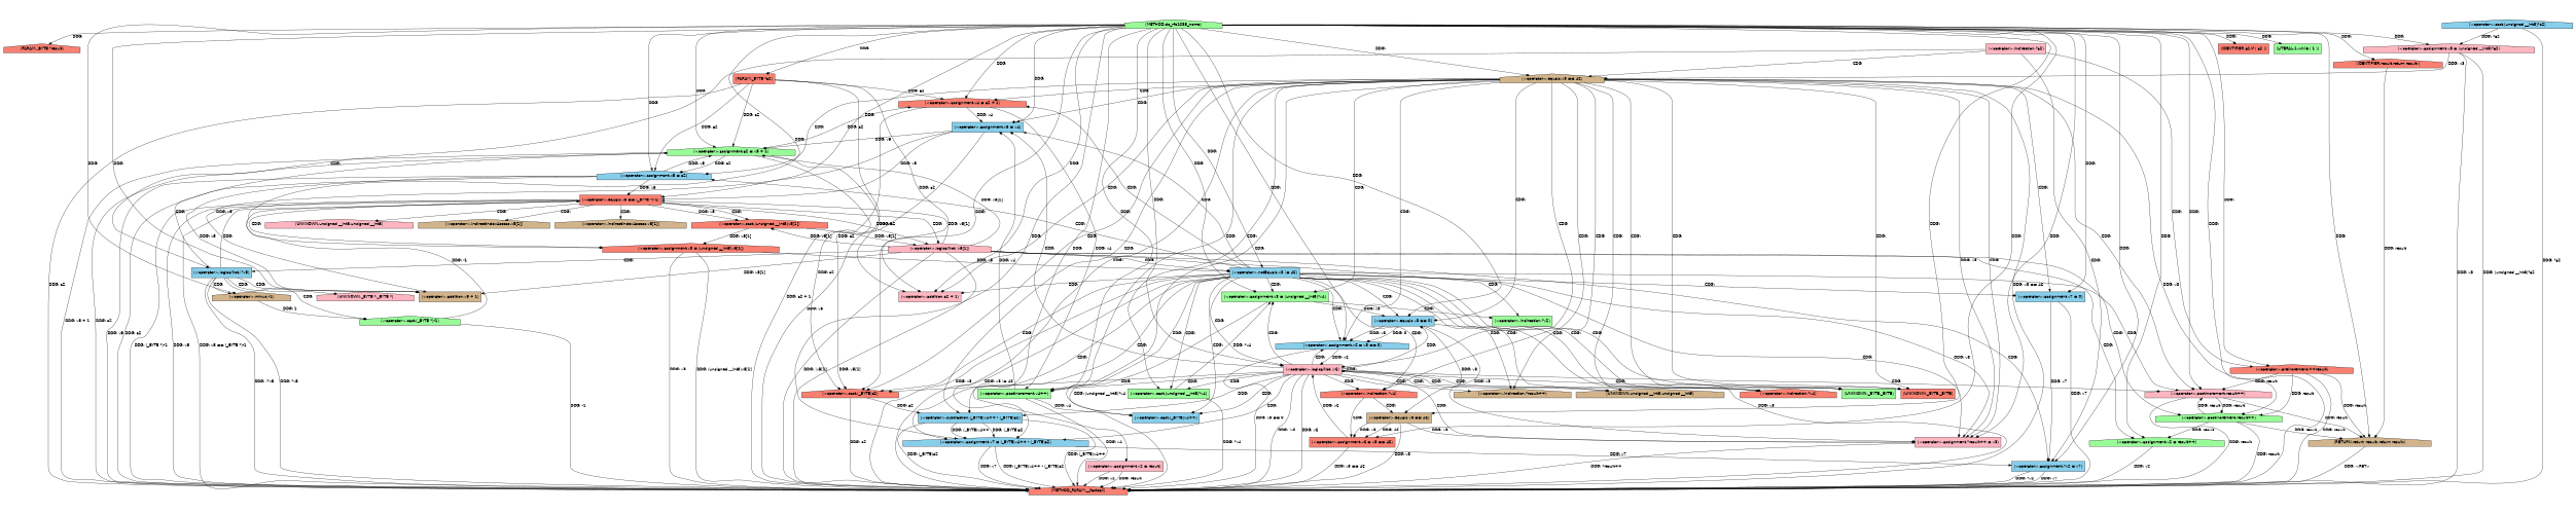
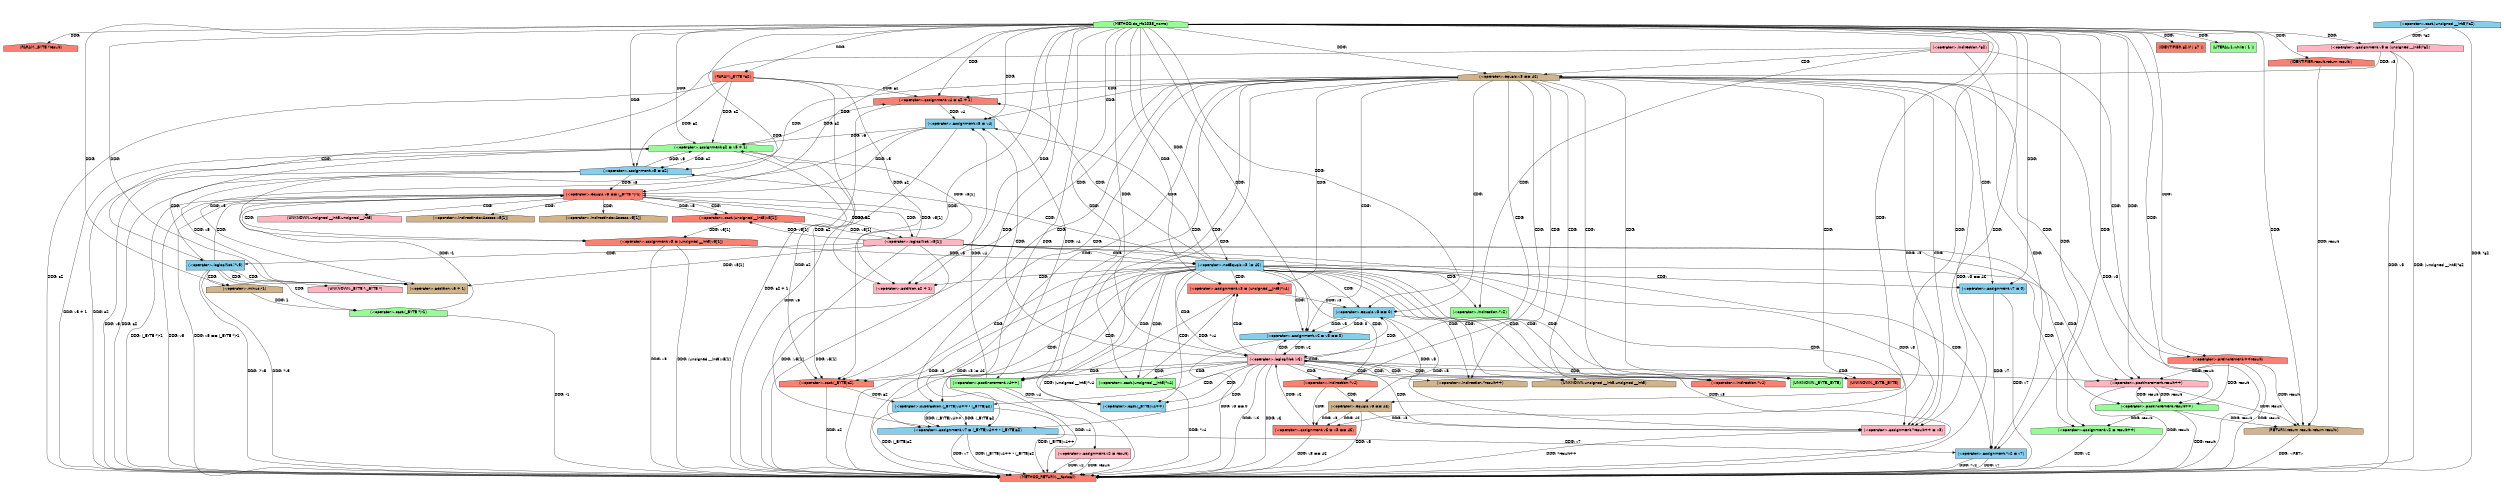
  digraph {
    fontname="DejaVu Sans"
    node [fillcolor=salmon fontname="DejaVu Sans" shape=house style=filled]
    edge [arrowhead=diamond fontname="DejaVu Sans"]
    n1 [fillcolor=palegreen label="(METHOD,do_rfc1035_name)"]
    n2 [label="(PARAM,_BYTE *result)"]
    n3 [label="(PARAM,_BYTE *a2)" shape=box]
    n4 [fillcolor=lightpink label="(<operator>.assignment,v2 = result)" shape=box]
-   n5 [label="(IDENTIFIER,a2,if ( a2 ))" shape=box]
+   n5 [label="(IDENTIFIER,a2,if ( a7 ))" shape=box]
    n6 [fillcolor=lightpink label="(<operator>.assignment,v3 = (unsigned __int8)*a2)"]
    n7 [label="(<operator>.preIncrement,++result)"]
    n8 [fillcolor=tan label="(<operator>.equals,v3 == 46)"]
    n9 [label="(<operator>.assignment,v4 = a2 + 1)"]
    n10 [fillcolor=lightpink label="(<operator>.addition,a2 + 1)" shape=box]
    n11 [fillcolor=lightpink label="(<operator>.assignment,*result++ = v3)" shape=box]
    n12 [fillcolor=lightpink label="(<operator>.postIncrement,result++)"]
-   n13 [fillcolor=palegreen label="(<operator>.assignment,v3 = (unsigned __int8)*v4)" shape=box]
+   n13 [label="(<operator>.assignment,v3 = (unsigned __int8)*v4)" shape=box]
    n14 [fillcolor=skyblue label="(<operator>.assignment,v5 = v4)" shape=box]
    n15 [fillcolor=skyblue label="(<operator>.assignment,v6 = v3 == 0)"]
    n16 [fillcolor=skyblue label="(<operator>.equals,v3 == 0)" shape=box]
    n17 [label="(<operator>.assignment,v6 = v3 == 46)" shape=box]
    n18 [fillcolor=tan label="(<operator>.equals,v3 == 46)" shape=box]
    n19 [fillcolor=skyblue label="(<operator>.assignment,v7 = (_BYTE)v4++ - (_BYTE)a2)"]
    n20 [fillcolor=palegreen label="(<operator>.postIncrement,v4++)" shape=box]
    n21 [label="(<operator>.cast,(_BYTE)a2)"]
    n22 [fillcolor=lightpink label="(<operator>.logicalNot,!v6)" shape=box]
    n23 [fillcolor=palegreen label="(LITERAL,1,while ( 1 ))" shape=box]
    n24 [fillcolor=skyblue label="(<operator>.assignment,*v2 = v7)" shape=box]
    n25 [fillcolor=palegreen label="(<operator>.assignment,a2 = v5 + 1)"]
    n26 [fillcolor=tan label="(<operator>.addition,v5 + 1)" shape=box]
    n27 [label="(<operator>.equals,v5 == (_BYTE *)-1)" shape=box]
    n28 [fillcolor=tan label="(<operator>.minus,-1)"]
    n29 [label="(<operator>.assignment,v3 = (unsigned __int8)v5[1])"]
    n30 [fillcolor=palegreen label="(<operator>.assignment,v2 = result++)"]
    n31 [fillcolor=palegreen label="(<operator>.postIncrement,result++)"]
    n32 [fillcolor=skyblue label="(<operator>.notEquals,v3 != 46)" shape=box]
    n33 [fillcolor=skyblue label="(<operator>.assignment,v5 = a2)"]
    n34 [fillcolor=skyblue label="(<operator>.assignment,v7 = 0)" shape=box]
    n35 [fillcolor=tan label="(RETURN,return result;,return result;)"]
    n36 [label="(IDENTIFIER,result,return result;)"]
-   n37 [label="(METHOD_PARAM,__fastcall)"]
+   n37 [label="(METHOD_RETURN,__fastcall)"]
    n38 [fillcolor=palegreen label="(<operator>.cast,(unsigned __int8)*v4)" shape=box]
    n39 [fillcolor=skyblue label="(<operator>.subtraction,(_BYTE)v4++ - (_BYTE)a2)" shape=box]
    n40 [fillcolor=skyblue label="(<operator>.cast,(_BYTE)v4++)" shape=box]
    n41 [fillcolor=tan label="(<operator>.indirection,*result++)"]
    n42 [fillcolor=tan label="(UNKNOWN,unsigned __int8,unsigned __int8)"]
    n43 [label="(<operator>.indirection,*v4)"]
    n44 [label="(<operator>.indirection,*v4)"]
    n45 [fillcolor=palegreen label="(UNKNOWN,_BYTE,_BYTE)" shape=box]
    n46 [label="(UNKNOWN,_BYTE,_BYTE)" shape=box]
    n47 [label="(<operator>.cast,(unsigned __int8)v5[1])"]
    n48 [fillcolor=lightpink label="(<operator>.logicalNot,!v5[1])"]
    n49 [fillcolor=lightpink label="(UNKNOWN,unsigned __int8,unsigned __int8)"]
    n50 [fillcolor=tan label="(<operator>.indirectIndexAccess,v5[1])"]
    n51 [fillcolor=tan label="(<operator>.indirectIndexAccess,v5[1])"]
    n52 [fillcolor=palegreen label="(<operator>.cast,(_BYTE *)-1)"]
    n53 [fillcolor=skyblue label="(<operator>.cast,(unsigned __int8)*a2)"]
    n54 [fillcolor=skyblue label="(<operator>.logicalNot,!*v5)" shape=box]
    n55 [fillcolor=lightpink label="(UNKNOWN,_BYTE *,_BYTE *)"]
    n56 [fillcolor=palegreen label="(<operator>.indirection,*v2)" shape=box]
    n57 [fillcolor=lightpink label="(<operator>.indirection,*a2)" shape=box]
    n1 -> n2 [arrowhead=normal label="DDG: "]
    n1 -> n3 [label="DDG: "]
    n1 -> n4 [label="DDG: "]
    n1 -> n5 [label="DDG: "]
    n1 -> n6 [arrowhead=normal label="DDG: "]
    n1 -> n7 [label="DDG: "]
    n1 -> n8 [label="DDG: "]
    n1 -> n9 [label="DDG: "]
    n1 -> n10 [label="DDG: "]
    n1 -> n11 [label="DDG: "]
    n1 -> n12 [label="DDG: "]
    n1 -> n13 [label="DDG: "]
    n1 -> n14 [arrowhead=normal label="DDG: "]
    n1 -> n15 [label="DDG: "]
    n1 -> n16 [label="DDG: "]
    n1 -> n17 [arrowhead=normal label="DDG: "]
    n1 -> n18 [label="DDG: "]
    n1 -> n19 [arrowhead=normal label="DDG: "]
    n1 -> n20 [label="DDG: "]
    n1 -> n21 [label="DDG: "]
    n1 -> n22 [label="DDG: "]
    n1 -> n23 [arrowhead=normal label="DDG: "]
    n1 -> n24 [arrowhead=normal label="DDG: "]
    n1 -> n25 [arrowhead=normal label="DDG: "]
    n1 -> n26 [label="DDG: "]
    n1 -> n27 [label="DDG: "]
    n1 -> n28 [label="DDG: "]
    n1 -> n29 [arrowhead=normal label="DDG: "]
    n1 -> n30 [label="DDG: "]
    n1 -> n31 [label="DDG: "]
    n1 -> n32 [arrowhead=normal label="DDG: "]
    n1 -> n33 [arrowhead=normal label="DDG: "]
    n1 -> n34 [label="DDG: "]
    n1 -> n35 [label="DDG: "]
    n1 -> n36 [label="DDG: "]
    n3 -> n9 [arrowhead=normal label="DDG: a2"]
    n3 -> n10 [label="DDG: a2"]
    n3 -> n21 [label="DDG: a2"]
    n3 -> n25 [arrowhead=normal label="DDG: a2"]
    n3 -> n33 [arrowhead=normal label="DDG: a2"]
    n3 -> n37 [arrowhead=normal label="DDG: a2"]
    n4 -> n37 [arrowhead=normal label="DDG: v2"]
    n4 -> n37 [label="DDG: result"]
    n6 -> n8 [label="DDG: v3"]
    n6 -> n37 [arrowhead=normal label="DDG: v3"]
    n6 -> n37 [label="DDG: (unsigned __int8)*a2"]
    n7 -> n12 [label="DDG: result"]
    n7 -> n31 [arrowhead=normal label="DDG: result"]
    n7 -> n35 [arrowhead=normal label="DDG: result"]
    n7 -> n37 [label="DDG: result"]
    n8 -> n9 [label="CDG: "]
    n8 -> n10 [label="CDG: "]
    n8 -> n11 [arrowhead=normal label="DDG: v3"]
    n8 -> n11 [arrowhead=normal label="CDG: "]
    n8 -> n12 [label="CDG: "]
    n8 -> n13 [label="CDG: "]
    n8 -> n14 [label="CDG: "]
    n8 -> n15 [label="CDG: "]
    n8 -> n16 [label="CDG: "]
    n8 -> n19 [label="CDG: "]
    n8 -> n20 [arrowhead=normal label="CDG: "]
    n8 -> n21 [label="CDG: "]
    n8 -> n22 [label="CDG: "]
    n8 -> n33 [label="CDG: "]
    n8 -> n34 [arrowhead=normal label="CDG: "]
    n8 -> n37 [arrowhead=normal label="DDG: v3 == 46"]
    n8 -> n37 [label="DDG: v3"]
    n8 -> n38 [arrowhead=normal label="CDG: "]
    n8 -> n39 [arrowhead=normal label="CDG: "]
    n8 -> n40 [label="CDG: "]
    n8 -> n41 [arrowhead=normal label="CDG: "]
    n8 -> n42 [label="CDG: "]
    n8 -> n43 [label="CDG: "]
    n8 -> n44 [arrowhead=normal label="CDG: "]
    n8 -> n45 [arrowhead=normal label="CDG: "]
    n8 -> n46 [label="CDG: "]
    n9 -> n14 [arrowhead=normal label="DDG: v4"]
    n9 -> n20 [arrowhead=normal label="DDG: v4"]
    n9 -> n37 [label="DDG: a2 + 1"]
    n11 -> n37 [label="DDG: *result++"]
    n12 -> n31 [label="DDG: result"]
    n12 -> n35 [label="DDG: result"]
    n12 -> n37 [arrowhead=normal label="DDG: result"]
    n13 -> n16 [arrowhead=normal label="DDG: v3"]
    n13 -> n37 [label="DDG: (unsigned __int8)*v4"]
    n14 -> n25 [label="DDG: v5"]
    n14 -> n26 [arrowhead=normal label="DDG: v5"]
    n14 -> n27 [arrowhead=normal label="DDG: v5"]
    n14 -> n37 [label="DDG: v5"]
    n15 -> n22 [label="DDG: v6"]
    n15 -> n37 [label="DDG: v3 == 0"]
    n16 -> n11 [label="DDG: v3"]
    n16 -> n15 [label="DDG: v3"]
    n16 -> n15 [label="DDG: 0"]
    n16 -> n18 [label="DDG: v3"]
    n16 -> n37 [label="DDG: v3"]
    n17 -> n22 [arrowhead=normal label="DDG: v6"]
    n17 -> n37 [arrowhead=normal label="DDG: v3 == 46"]
    n18 -> n11 [label="DDG: v3"]
    n18 -> n17 [label="DDG: v3"]
    n18 -> n17 [arrowhead=normal label="DDG: 46"]
    n18 -> n37 [arrowhead=normal label="DDG: v3"]
    n19 -> n24 [arrowhead=normal label="DDG: v7"]
    n19 -> n37 [arrowhead=normal label="DDG: (_BYTE)v4++ - (_BYTE)a2"]
    n19 -> n37 [label="DDG: v7"]
    n20 -> n14 [label="DDG: v4"]
    n20 -> n37 [arrowhead=normal label="DDG: v4"]
    n20 -> n40 [arrowhead=normal label="DDG: v4"]
    n21 -> n37 [label="DDG: a2"]
    n21 -> n39 [arrowhead=normal label="DDG: a2"]
    n22 -> n11 [arrowhead=normal label="CDG: "]
    n22 -> n12 [label="CDG: "]
    n22 -> n13 [label="CDG: "]
    n22 -> n14 [label="CDG: "]
    n22 -> n15 [arrowhead=normal label="CDG: "]
    n22 -> n16 [label="CDG: "]
    n22 -> n19 [arrowhead=normal label="CDG: "]
    n22 -> n20 [label="CDG: "]
    n22 -> n21 [label="CDG: "]
    n22 -> n22 [label="CDG: "]
    n22 -> n37 [label="DDG: !v6"]
    n22 -> n37 [arrowhead=normal label="DDG: v6"]
    n22 -> n38 [arrowhead=normal label="CDG: "]
-   n22 -> n39 [arrowhead=normal label="DDG: "]
+   n22 -> n39 [arrowhead=normal label="CDG: "]
    n22 -> n40 [label="CDG: "]
    n22 -> n41 [arrowhead=normal label="CDG: "]
    n22 -> n42 [arrowhead=normal label="CDG: "]
    n22 -> n43 [arrowhead=normal label="CDG: "]
    n22 -> n44 [label="CDG: "]
    n22 -> n45 [arrowhead=normal label="CDG: "]
    n22 -> n46 [label="CDG: "]
    n24 -> n37 [arrowhead=normal label="DDG: v7"]
    n24 -> n37 [label="DDG: *v2"]
    n25 -> n9 [arrowhead=normal label="DDG: a2"]
    n25 -> n10 [arrowhead=normal label="DDG: a2"]
    n25 -> n21 [label="DDG: a2"]
    n25 -> n33 [label="DDG: a2"]
    n25 -> n37 [label="DDG: a2"]
    n25 -> n37 [label="DDG: v5 + 1"]
    n27 -> n29 [label="CDG: "]
    n27 -> n37 [label="DDG: v5 == (_BYTE *)-1"]
    n27 -> n37 [label="DDG: (_BYTE *)-1"]
    n27 -> n37 [arrowhead=normal label="DDG: v5"]
    n27 -> n47 [label="DDG: v5"]
    n27 -> n47 [arrowhead=normal label="CDG: "]
    n27 -> n48 [arrowhead=normal label="DDG: v5"]
    n27 -> n48 [label="CDG: "]
    n27 -> n49 [label="CDG: "]
    n27 -> n50 [arrowhead=normal label="CDG: "]
    n27 -> n51 [arrowhead=normal label="CDG: "]
    n28 -> n52 [label="DDG: 1"]
    n29 -> n32 [label="DDG: v3"]
    n29 -> n37 [label="DDG: v3"]
    n29 -> n37 [arrowhead=normal label="DDG: (unsigned __int8)v5[1]"]
    n30 -> n37 [arrowhead=normal label="DDG: v2"]
    n31 -> n12 [arrowhead=normal label="DDG: result"]
    n31 -> n30 [label="DDG: result"]
    n31 -> n35 [label="DDG: result"]
    n31 -> n37 [label="DDG: result"]
    n32 -> n9 [label="CDG: "]
    n32 -> n10 [label="CDG: "]
    n32 -> n11 [arrowhead=normal label="DDG: v3"]
    n32 -> n11 [label="CDG: "]
    n32 -> n12 [arrowhead=normal label="CDG: "]
    n32 -> n13 [arrowhead=normal label="CDG: "]
    n32 -> n14 [arrowhead=normal label="CDG: "]
    n32 -> n15 [arrowhead=normal label="CDG: "]
    n32 -> n16 [arrowhead=normal label="CDG: "]
    n32 -> n19 [label="CDG: "]
    n32 -> n20 [arrowhead=normal label="CDG: "]
    n32 -> n21 [arrowhead=normal label="CDG: "]
    n32 -> n22 [arrowhead=normal label="CDG: "]
    n32 -> n33 [label="CDG: "]
    n32 -> n34 [label="CDG: "]
    n32 -> n37 [arrowhead=normal label="DDG: v3"]
    n32 -> n37 [arrowhead=normal label="DDG: v3 != 46"]
    n32 -> n38 [arrowhead=normal label="CDG: "]
    n32 -> n39 [label="CDG: "]
    n32 -> n40 [label="CDG: "]
    n32 -> n41 [arrowhead=normal label="CDG: "]
    n32 -> n42 [label="CDG: "]
    n32 -> n43 [label="CDG: "]
    n32 -> n44 [label="CDG: "]
    n32 -> n45 [label="CDG: "]
    n32 -> n46 [arrowhead=normal label="CDG: "]
    n33 -> n25 [arrowhead=normal label="DDG: v5"]
    n33 -> n26 [arrowhead=normal label="DDG: v5"]
    n33 -> n27 [label="DDG: v5"]
    n33 -> n37 [arrowhead=normal label="DDG: v5"]
    n33 -> n37 [label="DDG: a2"]
    n34 -> n24 [label="DDG: v7"]
    n34 -> n37 [label="DDG: v7"]
    n35 -> n37 [label="DDG: <RET>"]
    n36 -> n35 [label="DDG: result"]
    n38 -> n13 [arrowhead=normal label="DDG: *v4"]
    n38 -> n37 [label="DDG: *v4"]
    n39 -> n19 [label="DDG: (_BYTE)v4++"]
    n39 -> n19 [arrowhead=normal label="DDG: (_BYTE)a2"]
    n39 -> n37 [arrowhead=normal label="DDG: (_BYTE)v4++"]
    n39 -> n37 [arrowhead=normal label="DDG: (_BYTE)a2"]
    n44 -> n17 [arrowhead=normal label="CDG: "]
    n44 -> n18 [arrowhead=normal label="CDG: "]
    n47 -> n29 [label="DDG: v5[1]"]
    n47 -> n48 [arrowhead=normal label="DDG: v5[1]"]
    n48 -> n24 [label="CDG: "]
    n48 -> n25 [label="DDG: v5[1]"]
    n48 -> n26 [arrowhead=normal label="DDG: v5[1]"]
    n48 -> n27 [arrowhead=normal label="DDG: v5[1]"]
    n48 -> n30 [label="CDG: "]
    n48 -> n31 [label="CDG: "]
    n48 -> n32 [label="CDG: "]
    n48 -> n37 [arrowhead=normal label="DDG: v5[1]"]
    n48 -> n37 [label="DDG: !v5[1]"]
    n48 -> n47 [label="DDG: v5[1]"]
    n48 -> n54 [arrowhead=normal label="CDG: "]
    n48 -> n56 [arrowhead=normal label="CDG: "]
    n52 -> n27 [arrowhead=normal label="DDG: -1"]
    n52 -> n37 [label="DDG: -1"]
    n53 -> n6 [arrowhead=normal label="DDG: *a2"]
    n53 -> n37 [arrowhead=normal label="DDG: *a2"]
    n54 -> n25 [label="CDG: "]
    n54 -> n26 [arrowhead=normal label="CDG: "]
    n54 -> n27 [arrowhead=normal label="CDG: "]
    n54 -> n28 [arrowhead=normal label="CDG: "]
    n54 -> n37 [arrowhead=normal label="DDG: *v5"]
    n54 -> n37 [label="DDG: !*v5"]
    n54 -> n52 [arrowhead=normal label="CDG: "]
    n54 -> n55 [label="CDG: "]
    n57 -> n7 [arrowhead=normal label="CDG: "]
    n57 -> n8 [arrowhead=normal label="CDG: "]
    n57 -> n24 [label="CDG: "]
    n57 -> n54 [label="CDG: "]
-   n13 -> n56 [label="CDG: "]
+   n57 -> n56 [label="CDG: "]
  }
